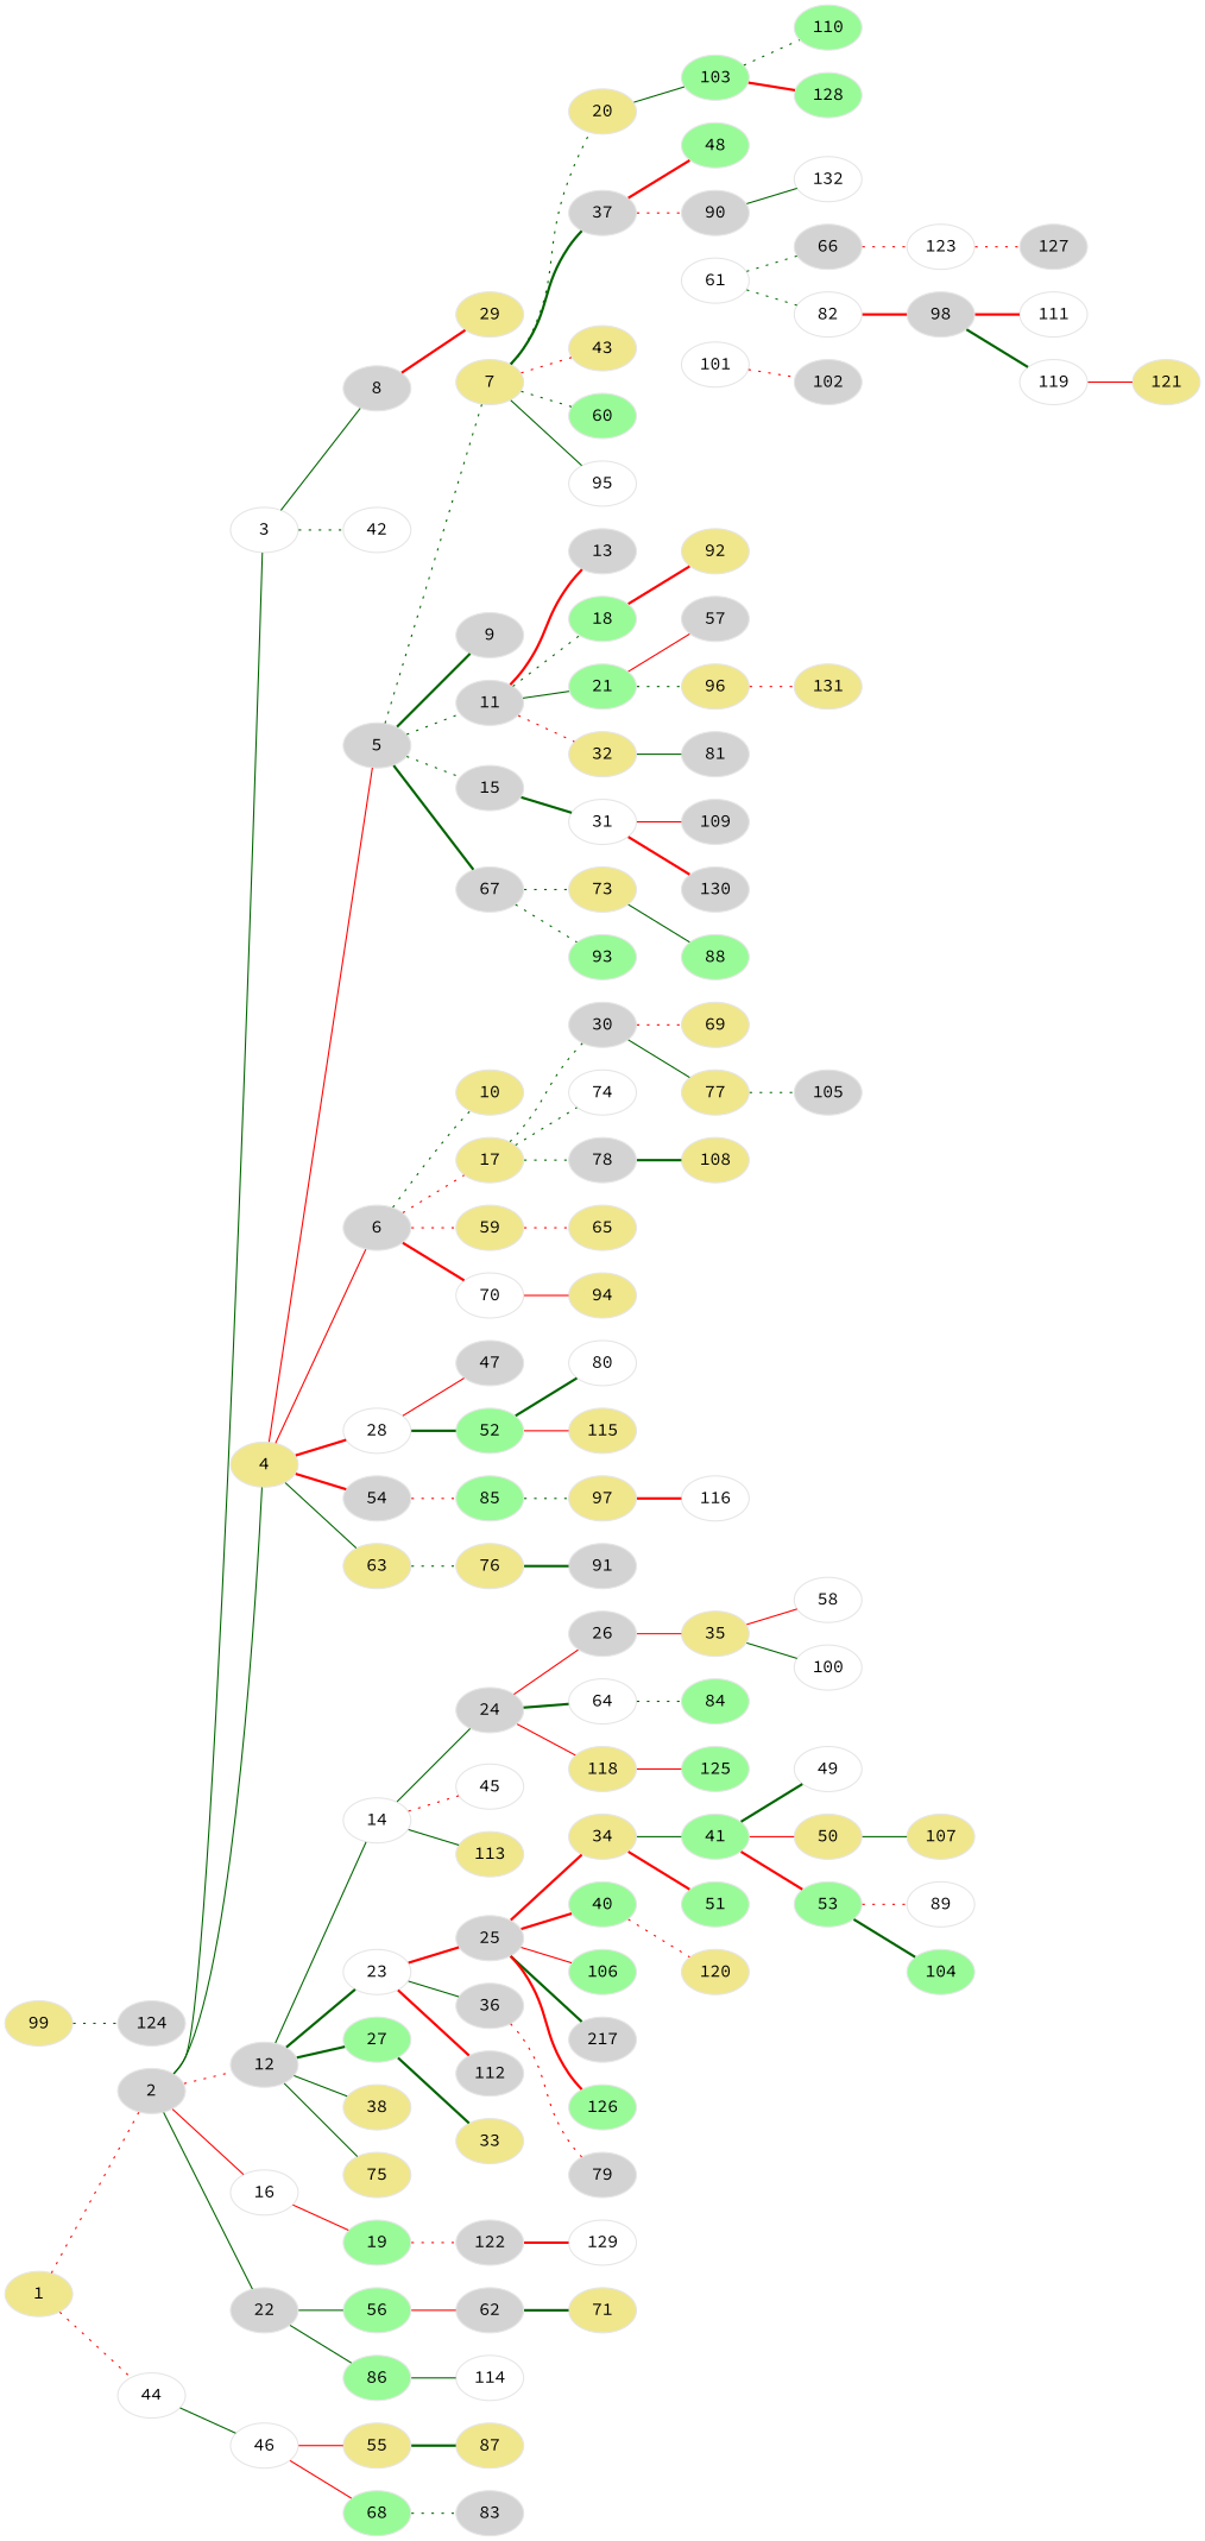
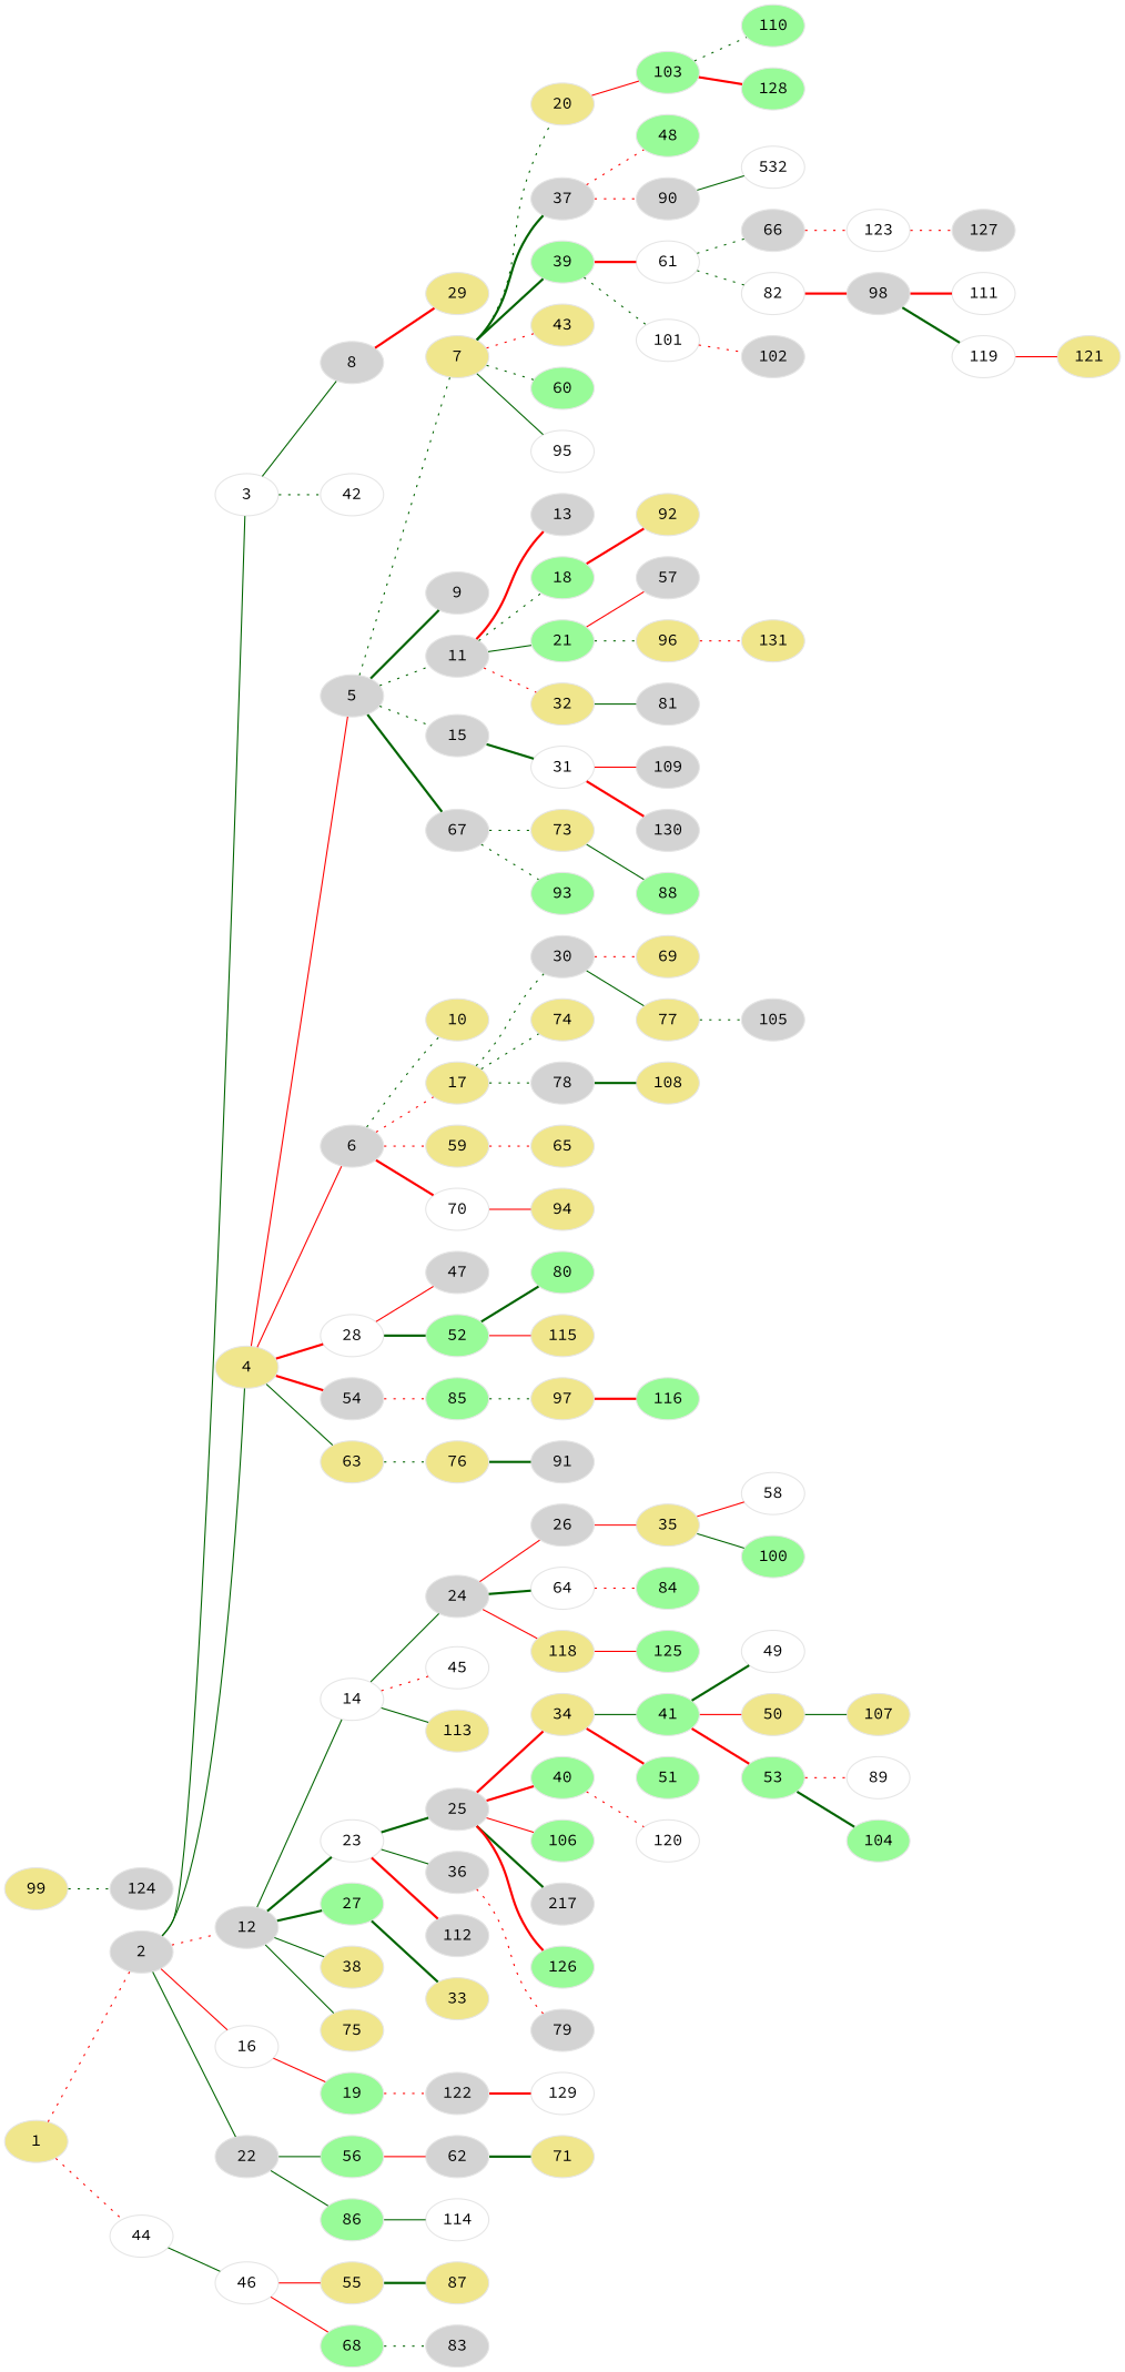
  graph {
    fontname="Source Code Pro"
    rankdir=LR
    node [color=gray90 fillcolor=khaki fontname="Source Code Pro" style=filled]
    edge [color=darkgreen fontname="Source Code Pro" style=dotted]
    1
    2 [fillcolor=lightgrey]
    44 [fillcolor=white]
    3 [fillcolor=white]
    4
    12 [fillcolor=lightgrey]
    16 [fillcolor=white]
    22 [fillcolor=lightgrey]
    46 [fillcolor=white]
    8 [fillcolor=lightgrey]
    42 [fillcolor=white]
    5 [fillcolor=lightgrey]
    6 [fillcolor=lightgrey]
    28 [fillcolor=white]
    54 [fillcolor=lightgrey]
    63
    14 [fillcolor=white]
    23 [fillcolor=white]
    27 [fillcolor=palegreen]
    38
    75
    19 [fillcolor=palegreen]
    56 [fillcolor=palegreen]
    86 [fillcolor=palegreen]
    29
    7
    9 [fillcolor=lightgrey]
    11 [fillcolor=lightgrey]
    15 [fillcolor=lightgrey]
    67 [fillcolor=lightgrey]
    10
    17
    59
    70 [fillcolor=white]
    47 [fillcolor=lightgrey]
    52 [fillcolor=palegreen]
    85 [fillcolor=palegreen]
    76
    20
    37 [fillcolor=lightgrey]
+   39 [fillcolor=palegreen]
    43
    60 [fillcolor=palegreen]
    95 [fillcolor=white]
    13 [fillcolor=lightgrey]
    18 [fillcolor=palegreen]
    21 [fillcolor=palegreen]
    32
    31 [fillcolor=white]
    73
    93 [fillcolor=palegreen]
    30 [fillcolor=lightgrey]
-   74 [fillcolor=white]
+   74
    78 [fillcolor=lightgrey]
    65
    94
    103 [fillcolor=palegreen]
    48 [fillcolor=palegreen]
    90 [fillcolor=lightgrey]
    61 [fillcolor=white]
    101 [fillcolor=white]
    92
    57 [fillcolor=lightgrey]
    96
    81 [fillcolor=lightgrey]
    24 [fillcolor=lightgrey]
    45 [fillcolor=white]
    113
    25 [fillcolor=lightgrey]
    36 [fillcolor=lightgrey]
    112 [fillcolor=lightgrey]
    33
    26 [fillcolor=lightgrey]
    64 [fillcolor=white]
    118
    109 [fillcolor=lightgrey]
    130 [fillcolor=lightgrey]
    122 [fillcolor=lightgrey]
    69
    77
    108
    129 [fillcolor=white]
    110 [fillcolor=palegreen]
    128 [fillcolor=palegreen]
    131
    62 [fillcolor=lightgrey]
    114 [fillcolor=white]
    34
    40 [fillcolor=palegreen]
    106 [fillcolor=palegreen]
    n91 [fillcolor=lightgrey label=217]
    126 [fillcolor=palegreen]
    79 [fillcolor=lightgrey]
    35
    84 [fillcolor=palegreen]
    125 [fillcolor=palegreen]
    41 [fillcolor=palegreen]
    51 [fillcolor=palegreen]
-   120
+   120 [fillcolor=white]
    58 [fillcolor=white]
-   100 [fillcolor=white]
-   80 [fillcolor=white]
+   100 [fillcolor=palegreen]
+   80 [fillcolor=palegreen]
    115
    105 [fillcolor=lightgrey]
    49 [fillcolor=white]
    50
    53 [fillcolor=palegreen]
-   132 [fillcolor=white]
+   132 [fillcolor=white label=532]
    66 [fillcolor=lightgrey]
    82 [fillcolor=white]
    102 [fillcolor=lightgrey]
    107
    89 [fillcolor=white]
    104 [fillcolor=palegreen]
    55
    68 [fillcolor=palegreen]
    87
    83 [fillcolor=lightgrey]
    97
    71
    123 [fillcolor=white]
    98 [fillcolor=lightgrey]
    91 [fillcolor=lightgrey]
    127 [fillcolor=lightgrey]
    88 [fillcolor=palegreen]
    99
    124 [fillcolor=lightgrey]
    111 [fillcolor=white]
    119 [fillcolor=white]
-   116 [fillcolor=white]
+   116 [fillcolor=palegreen]
    121
    1 -- 2 [color=red]
    1 -- 44 [color=red]
    2 -- 3 [style=solid]
    2 -- 4 [style=solid]
    2 -- 12 [color=red]
    2 -- 16 [color=red style=solid]
    2 -- 22 [style=solid]
    44 -- 46 [style=solid]
    3 -- 8 [style=solid]
    3 -- 42
    4 -- 5 [color=red style=solid]
    4 -- 6 [color=red style=solid]
    4 -- 28 [color=red style=bold]
    4 -- 54 [color=red style=bold]
    4 -- 63 [style=solid]
    12 -- 14 [style=solid]
    12 -- 23 [style=bold]
    12 -- 27 [style=bold]
    12 -- 38 [style=solid]
    12 -- 75 [style=solid]
    16 -- 19 [color=red style=solid]
    22 -- 56 [style=solid]
    22 -- 86 [style=solid]
    46 -- 55 [color=red style=solid]
    46 -- 68 [color=red style=solid]
    8 -- 29 [color=red style=bold]
    5 -- 7
    5 -- 9 [style=bold]
    5 -- 11
    5 -- 15
    5 -- 67 [style=bold]
    6 -- 10
    6 -- 17 [color=red]
    6 -- 59 [color=red]
    6 -- 70 [color=red style=bold]
    28 -- 47 [color=red style=solid]
    28 -- 52 [style=bold]
    54 -- 85 [color=red]
    63 -- 76
    14 -- 24 [style=solid]
    14 -- 45 [color=red]
    14 -- 113 [style=solid]
-   23 -- 25 [color=red style=bold]
+   23 -- 25 [style=bold]
    23 -- 36 [style=solid]
    23 -- 112 [color=red style=bold]
    27 -- 33 [style=bold]
    19 -- 122 [color=red]
    56 -- 62 [color=red style=solid]
    86 -- 114 [style=solid]
    7 -- 20
    7 -- 37 [style=bold]
+   7 -- 39 [style=bold]
    7 -- 43 [color=red]
    7 -- 60
    7 -- 95 [style=solid]
    11 -- 13 [color=red style=bold]
    11 -- 18
    11 -- 21 [style=solid]
    11 -- 32 [color=red]
    15 -- 31 [style=bold]
    67 -- 73
    67 -- 93
    17 -- 30
    17 -- 74
    17 -- 78
    59 -- 65 [color=red]
    70 -- 94 [color=red style=solid]
    52 -- 80 [style=bold]
    52 -- 115 [color=red style=solid]
    85 -- 97
    76 -- 91 [style=bold]
-   20 -- 103 [style=solid]
-   37 -- 48 [color=red style=bold]
+   20 -- 103 [color=red style=solid]
+   37 -- 48 [color=red]
    37 -- 90 [color=red]
+   39 -- 61 [color=red style=bold]
+   39 -- 101
    18 -- 92 [color=red style=bold]
    21 -- 57 [color=red style=solid]
    21 -- 96
    32 -- 81 [style=solid]
    31 -- 109 [color=red style=solid]
    31 -- 130 [color=red style=bold]
    73 -- 88 [style=solid]
    30 -- 69 [color=red]
    30 -- 77 [style=solid]
    78 -- 108 [style=bold]
    103 -- 110
    103 -- 128 [color=red style=bold]
    90 -- 132 [style=solid]
    61 -- 66
    61 -- 82
    101 -- 102 [color=red]
    96 -- 131 [color=red]
    24 -- 26 [color=red style=solid]
    24 -- 64 [style=bold]
    24 -- 118 [color=red style=solid]
    25 -- 34 [color=red style=bold]
    25 -- 40 [color=red style=bold]
    25 -- 106 [color=red style=solid]
    25 -- n91 [style=bold]
    25 -- 126 [color=red style=bold]
    36 -- 79 [color=red]
    26 -- 35 [color=red style=solid]
-   64 -- 84
+   64 -- 84 [color=red]
    118 -- 125 [color=red style=solid]
    122 -- 129 [color=red style=bold]
    77 -- 105
    62 -- 71 [style=bold]
    34 -- 41 [style=solid]
    34 -- 51 [color=red style=bold]
    40 -- 120 [color=red]
    35 -- 58 [color=red style=solid]
    35 -- 100 [style=solid]
    41 -- 49 [style=bold]
    41 -- 50 [color=red style=solid]
    41 -- 53 [color=red style=bold]
    50 -- 107 [style=solid]
    53 -- 89 [color=red]
    53 -- 104 [style=bold]
    66 -- 123 [color=red]
    82 -- 98 [color=red style=bold]
    55 -- 87 [style=bold]
    68 -- 83
    97 -- 116 [color=red style=bold]
    123 -- 127 [color=red]
    98 -- 111 [color=red style=bold]
    98 -- 119 [style=bold]
    99 -- 124
    119 -- 121 [color=red style=solid]
  }
